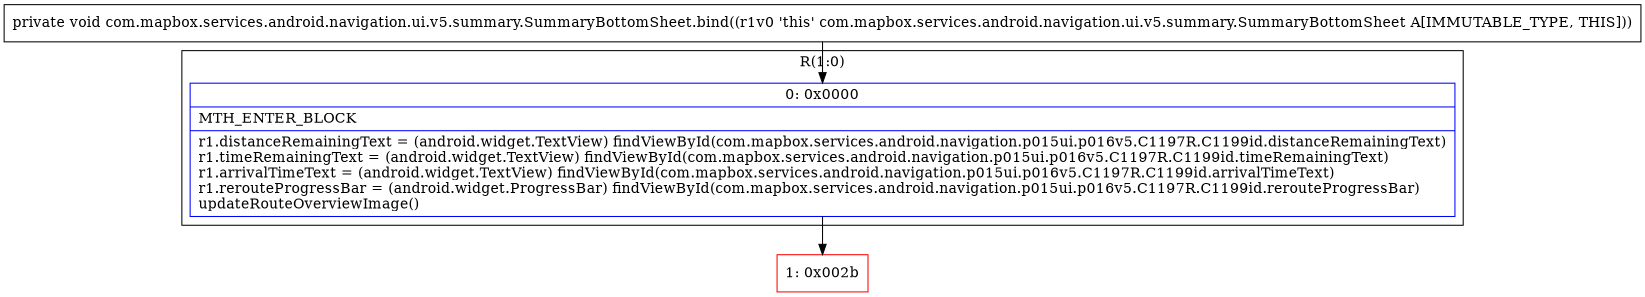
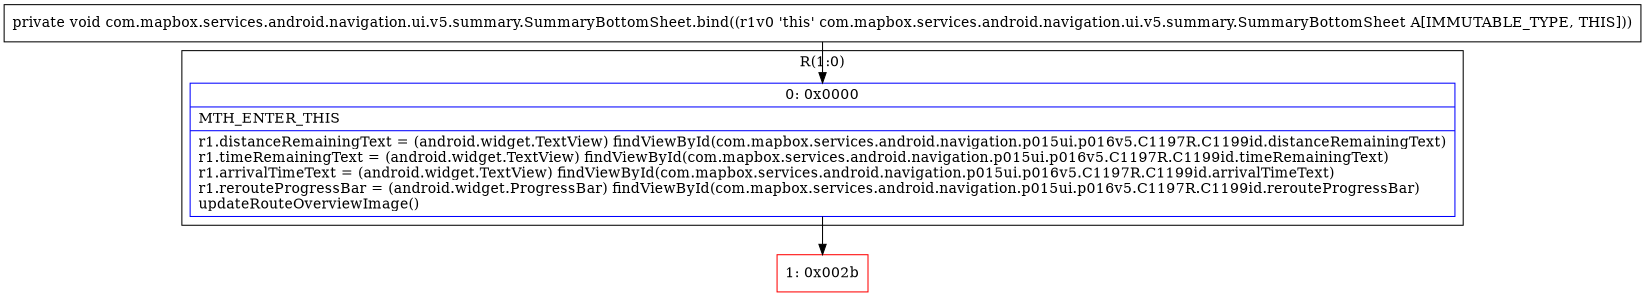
  digraph {
    node [shape=record]
-   n1 [color=blue label="{0\:\ 0x0000|MTH_ENTER_BLOCK\l|r1.distanceRemainingText = (android.widget.TextView) findViewById(com.mapbox.services.android.navigation.p015ui.p016v5.C1197R.C1199id.distanceRemainingText)\lr1.timeRemainingText = (android.widget.TextView) findViewById(com.mapbox.services.android.navigation.p015ui.p016v5.C1197R.C1199id.timeRemainingText)\lr1.arrivalTimeText = (android.widget.TextView) findViewById(com.mapbox.services.android.navigation.p015ui.p016v5.C1197R.C1199id.arrivalTimeText)\lr1.rerouteProgressBar = (android.widget.ProgressBar) findViewById(com.mapbox.services.android.navigation.p015ui.p016v5.C1197R.C1199id.rerouteProgressBar)\lupdateRouteOverviewImage()\l}"]
+   n1 [color=blue label="{0\:\ 0x0000|MTH_ENTER_THIS\l|r1.distanceRemainingText = (android.widget.TextView) findViewById(com.mapbox.services.android.navigation.p015ui.p016v5.C1197R.C1199id.distanceRemainingText)\lr1.timeRemainingText = (android.widget.TextView) findViewById(com.mapbox.services.android.navigation.p015ui.p016v5.C1197R.C1199id.timeRemainingText)\lr1.arrivalTimeText = (android.widget.TextView) findViewById(com.mapbox.services.android.navigation.p015ui.p016v5.C1197R.C1199id.arrivalTimeText)\lr1.rerouteProgressBar = (android.widget.ProgressBar) findViewById(com.mapbox.services.android.navigation.p015ui.p016v5.C1197R.C1199id.rerouteProgressBar)\lupdateRouteOverviewImage()\l}"]
    n2 [color=red label="{1\:\ 0x002b}"]
    n3 [label="{private void com.mapbox.services.android.navigation.ui.v5.summary.SummaryBottomSheet.bind((r1v0 'this' com.mapbox.services.android.navigation.ui.v5.summary.SummaryBottomSheet A[IMMUTABLE_TYPE, THIS])) }"]
    subgraph cluster_1 {
      label="R(1:0)"
      n1
    }
    n1 -> n2
    n3 -> n1
  }
